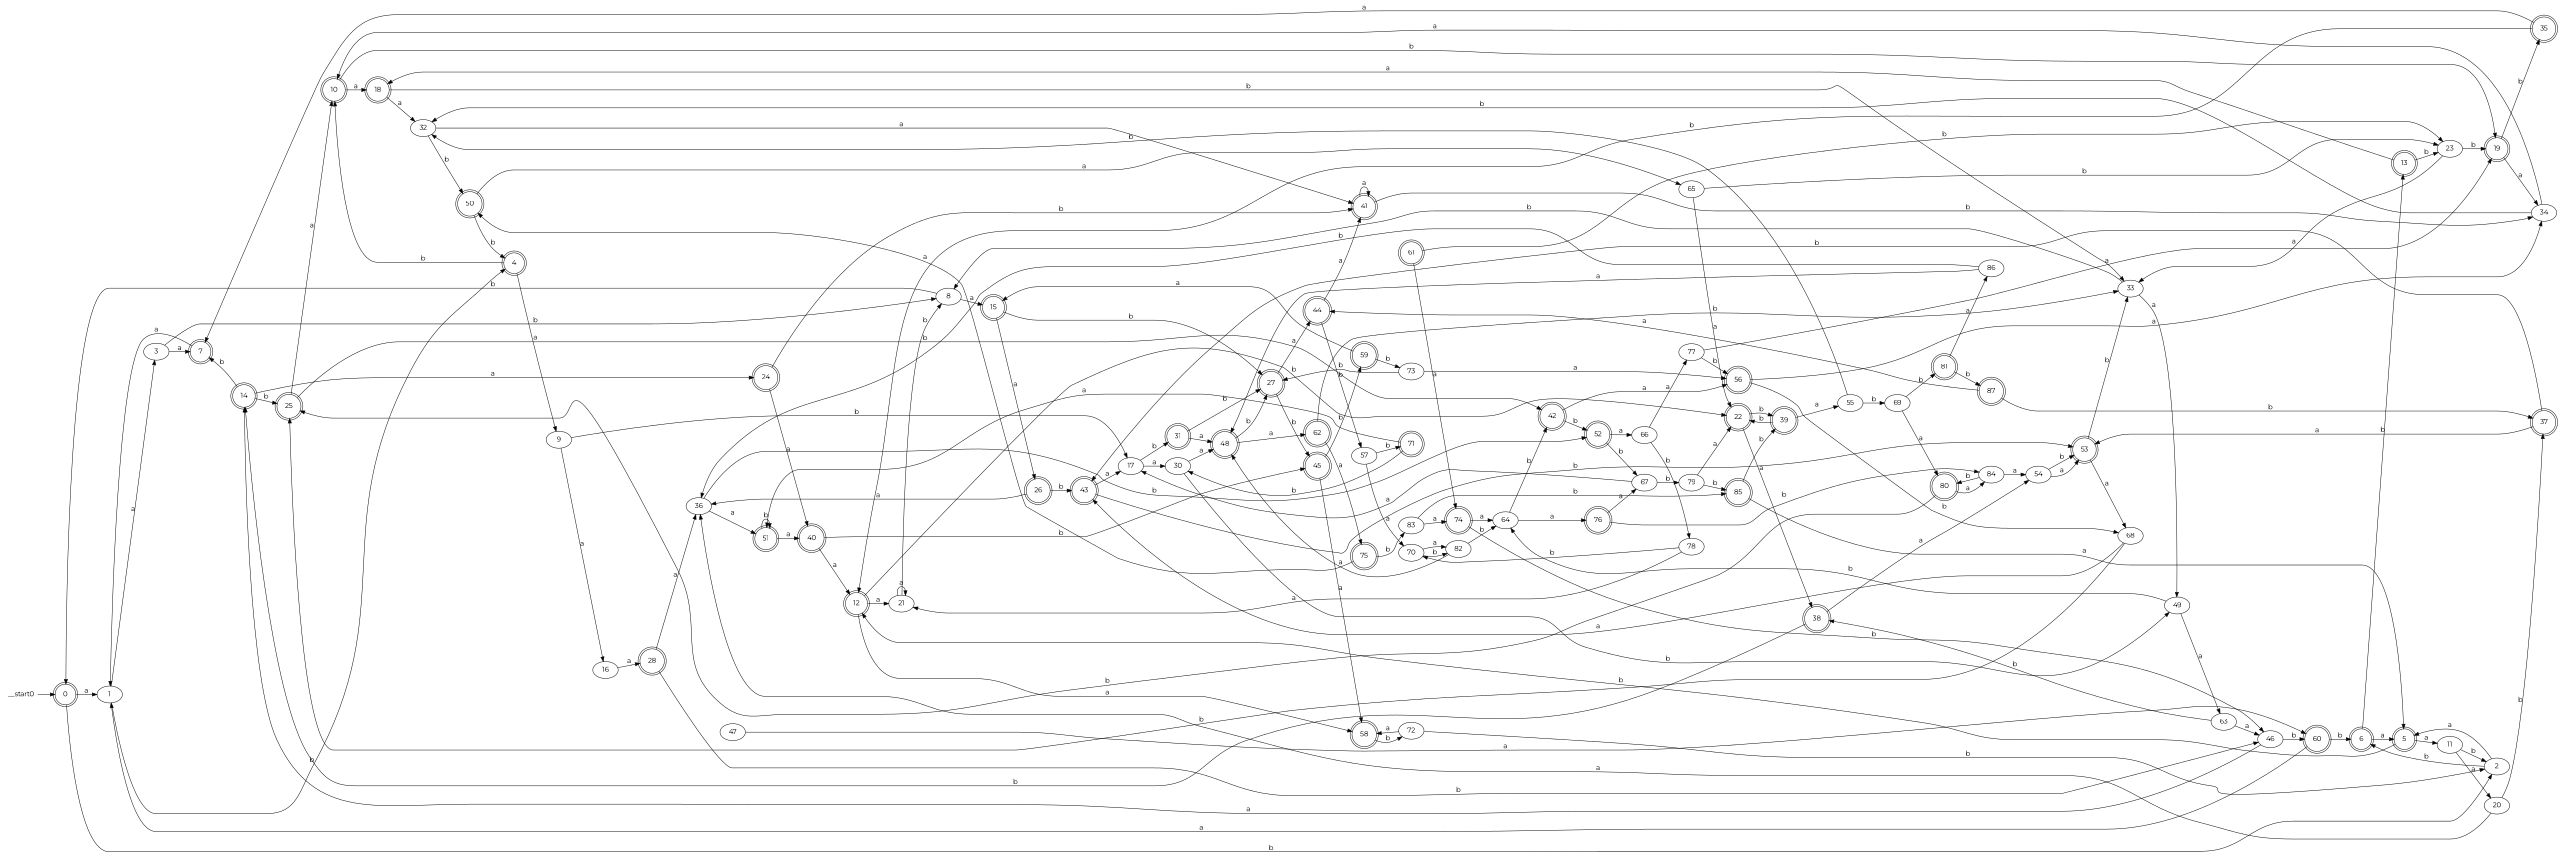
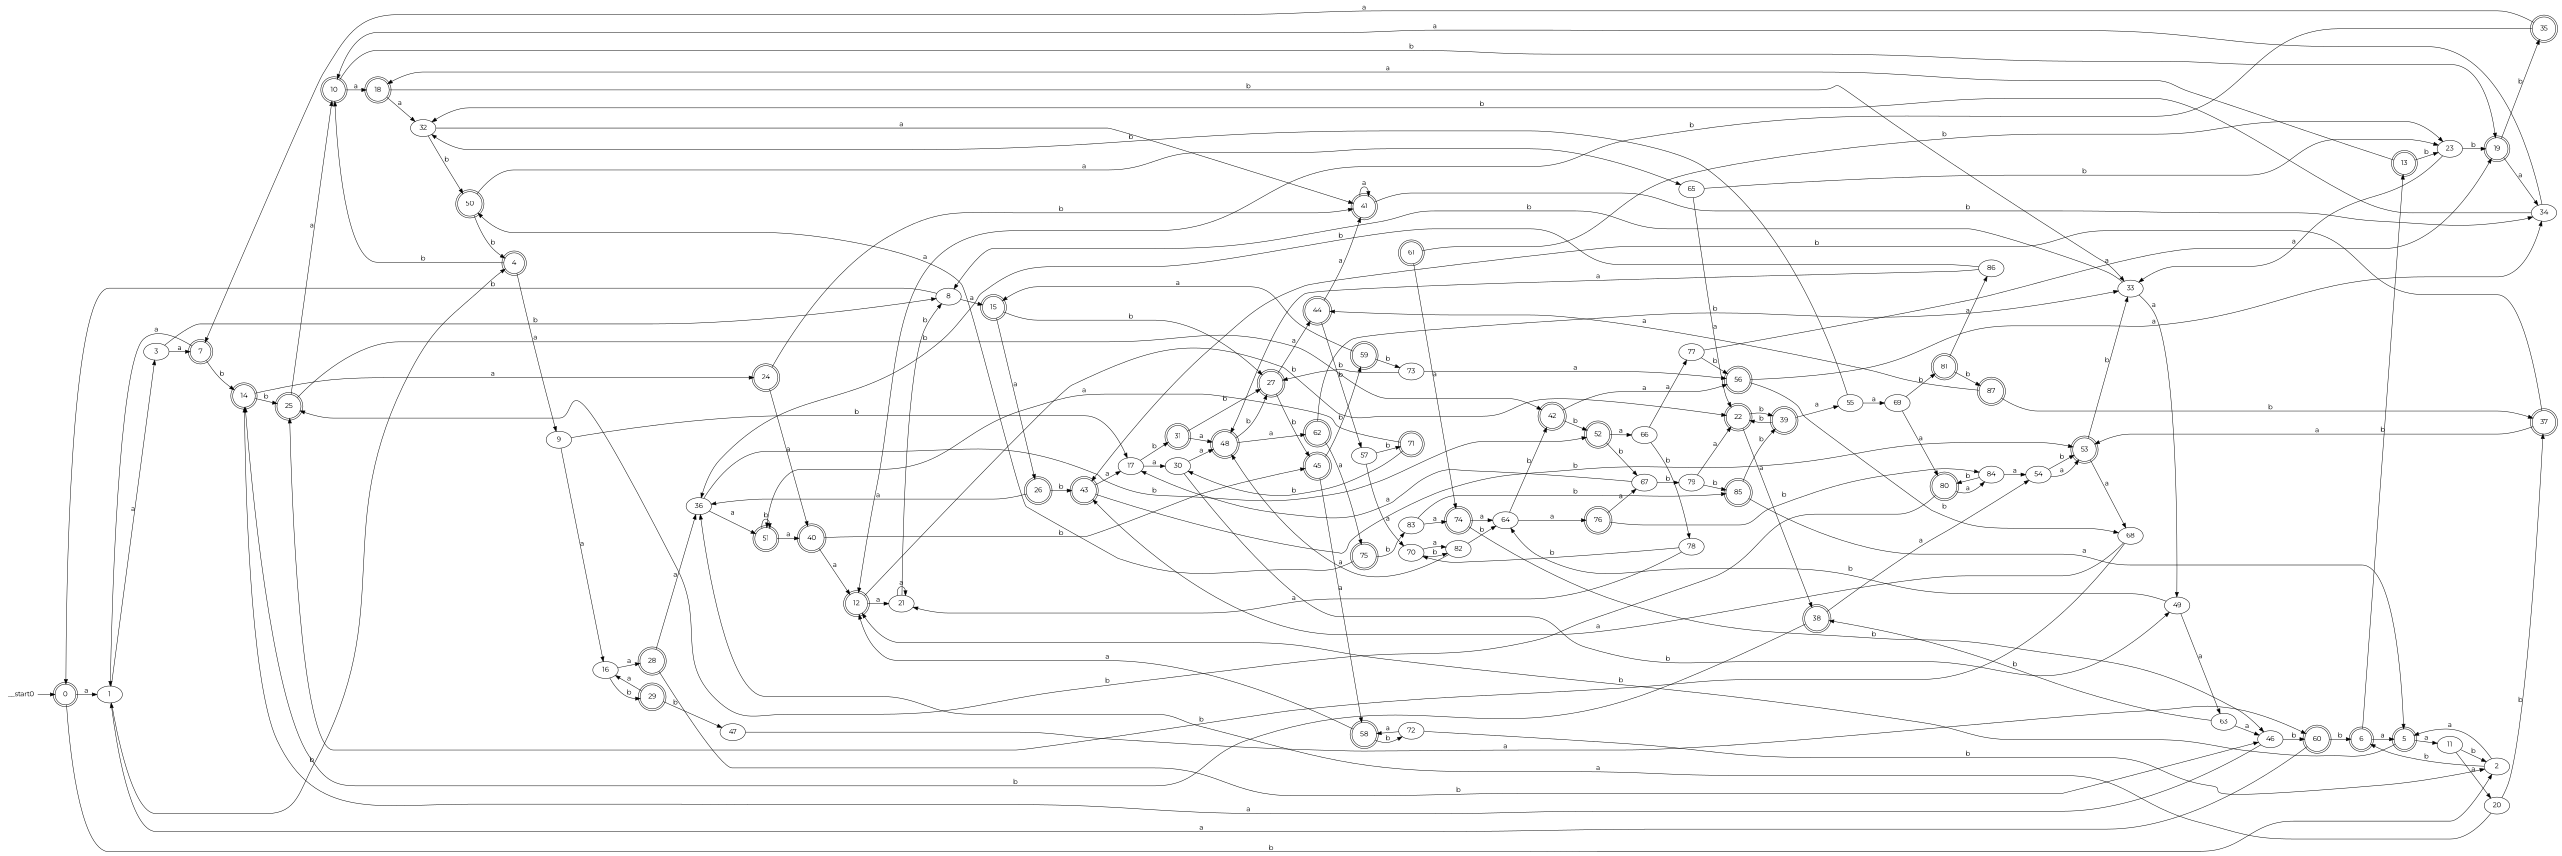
  digraph {
    fontname=Montserrat
    rankdir=LR
    node [fontname=Montserrat shape=doublecircle]
    edge [fontname=Montserrat]
    __start0 [shape=none]
    0
    1 [shape=""]
    2 [shape=""]
    3 [shape=""]
    4
    5
    6
    7
    8 [shape=""]
    9 [shape=""]
    10
    11 [shape=""]
    12
    13
    14
    15
    16 [shape=""]
    17 [shape=""]
    18
    19
    20 [shape=""]
    21 [shape=""]
    22
    23 [shape=""]
    24
    25
    26
    27
    28
+   29
    30 [shape=""]
    31
    32 [shape=""]
    33 [shape=""]
    34 [shape=""]
    35
    36 [shape=""]
    37
    38
    39
    40
    41
    42
    43
    44
    45
    46 [shape=""]
    47 [shape=""]
    48
    49 [shape=""]
    50
    51
    52
    53
    54 [shape=""]
    55 [shape=""]
    56
    57 [shape=""]
    58
    59
    60
    62
    63 [shape=""]
    64 [shape=""]
    65 [shape=""]
    66 [shape=""]
    67 [shape=""]
    68 [shape=""]
    69 [shape=""]
    70 [shape=""]
    71
    72 [shape=""]
    73 [shape=""]
    61
    74
    75
    76
    77 [shape=""]
    78 [shape=""]
    79 [shape=""]
    80
    81
    82 [shape=""]
    83 [shape=""]
    84 [shape=""]
    85
    86 [shape=""]
    87
    __start0 -> 0
    0 -> 1 [label=a]
    0 -> 2 [label=b]
    1 -> 3 [label=a]
    1 -> 4 [label=b]
    2 -> 5 [label=a]
    2 -> 6 [label=b]
    3 -> 7 [label=a]
    3 -> 8 [label=b]
    4 -> 9 [label=a]
    4 -> 10 [label=b]
    5 -> 11 [label=a]
    5 -> 12 [label=b]
    6 -> 5 [label=a]
    6 -> 13 [label=b]
    7 -> 1 [label=a]
-   14 -> 7 [label=b]
+   7 -> 14 [label=b]
    8 -> 0 [label=b]
    8 -> 15 [label=a]
    9 -> 16 [label=a]
    9 -> 17 [label=b]
    10 -> 18 [label=a]
    10 -> 19 [label=b]
    11 -> 2 [label=b]
    11 -> 20 [label=a]
    12 -> 21 [label=a]
    12 -> 22 [label=b]
    13 -> 18 [label=a]
    13 -> 23 [label=b]
    14 -> 24 [label=a]
    14 -> 25 [label=b]
    15 -> 26 [label=a]
    15 -> 27 [label=b]
    16 -> 28 [label=a]
+   16 -> 29 [label=b]
    17 -> 30 [label=a]
    17 -> 31 [label=b]
    18 -> 32 [label=a]
    18 -> 33 [label=b]
    19 -> 34 [label=a]
    19 -> 35 [label=b]
    20 -> 36 [label=a]
    20 -> 37 [label=b]
    21 -> 8 [label=b]
    21 -> 21 [label=a]
    22 -> 38 [label=a]
    22 -> 39 [label=b]
    23 -> 19 [label=b]
    23 -> 33 [label=a]
    24 -> 40 [label=a]
    24 -> 41 [label=b]
    25 -> 10 [label=a]
    25 -> 42 [label=b]
    26 -> 36 [label=a]
    26 -> 43 [label=b]
    27 -> 44 [label=a]
    27 -> 45 [label=b]
    28 -> 36 [label=a]
    28 -> 46 [label=b]
+   29 -> 16 [label=a]
+   29 -> 47 [label=b]
    30 -> 48 [label=a]
    30 -> 49 [label=b]
    31 -> 27 [label=b]
    31 -> 48 [label=a]
    32 -> 41 [label=a]
    32 -> 50 [label=b]
    33 -> 8 [label=b]
    33 -> 49 [label=a]
    34 -> 10 [label=a]
    34 -> 32 [label=b]
    35 -> 7 [label=a]
    35 -> 12 [label=b]
    36 -> 51 [label=a]
    36 -> 52 [label=b]
    37 -> 43 [label=b]
    37 -> 53 [label=a]
    38 -> 14 [label=b]
    38 -> 54 [label=a]
    39 -> 22 [label=b]
    39 -> 55 [label=a]
    40 -> 12 [label=a]
    40 -> 45 [label=b]
    41 -> 34 [label=b]
    41 -> 41 [label=a]
    42 -> 52 [label=b]
    42 -> 56 [label=a]
    43 -> 17 [label=a]
    43 -> 53 [label=b]
    44 -> 41 [label=a]
    44 -> 57 [label=b]
    45 -> 58 [label=a]
    45 -> 59 [label=b]
    46 -> 14 [label=a]
    46 -> 60 [label=b]
    47 -> 60 [label=a]
    48 -> 27 [label=b]
    48 -> 62 [label=a]
    49 -> 63 [label=a]
    49 -> 64 [label=b]
    50 -> 4 [label=b]
    50 -> 65 [label=a]
    51 -> 40 [label=a]
    51 -> 51 [label=b]
    52 -> 66 [label=a]
    52 -> 67 [label=b]
    53 -> 33 [label=b]
    53 -> 68 [label=a]
    54 -> 53 [label=a]
    54 -> 53 [label=b]
    55 -> 32 [label=b]
-   55 -> 69 [label=b]
+   55 -> 69 [label=a]
    56 -> 34 [label=a]
    56 -> 68 [label=b]
    57 -> 70 [label=a]
    57 -> 71 [label=b]
-   12 -> 58 [label=a]
+   58 -> 12 [label=a]
    58 -> 72 [label=b]
    59 -> 15 [label=a]
    59 -> 73 [label=b]
    60 -> 1 [label=a]
    60 -> 6 [label=b]
    62 -> 33 [label=b]
    62 -> 75 [label=a]
    63 -> 38 [label=b]
    63 -> 46 [label=a]
    64 -> 42 [label=b]
    64 -> 76 [label=a]
    65 -> 22 [label=a]
    65 -> 23 [label=b]
    66 -> 77 [label=a]
    66 -> 78 [label=b]
    67 -> 17 [label=a]
    67 -> 79 [label=b]
    68 -> 25 [label=b]
    68 -> 43 [label=a]
    69 -> 80 [label=a]
    69 -> 81 [label=b]
    70 -> 82 [label=a]
    70 -> 82 [label=b]
    71 -> 30 [label=b]
    71 -> 51 [label=a]
    72 -> 2 [label=b]
    72 -> 58 [label=a]
    73 -> 27 [label=b]
    73 -> 56 [label=a]
    61 -> 23 [label=b]
    61 -> 74 [label=a]
    74 -> 46 [label=b]
    74 -> 64 [label=a]
    75 -> 50 [label=a]
    75 -> 83 [label=b]
    76 -> 67 [label=a]
    76 -> 84 [label=b]
    77 -> 19 [label=a]
    77 -> 56 [label=b]
    78 -> 21 [label=a]
    78 -> 70 [label=b]
    79 -> 22 [label=a]
    79 -> 85 [label=b]
    80 -> 25 [label=b]
    80 -> 84 [label=a]
    81 -> 86 [label=a]
    81 -> 87 [label=b]
    82 -> 48 [label=a]
    82 -> 64 [label=b]
    83 -> 74 [label=a]
    83 -> 85 [label=b]
    84 -> 54 [label=a]
    84 -> 80 [label=b]
    85 -> 5 [label=a]
    85 -> 39 [label=b]
    86 -> 36 [label=b]
    86 -> 48 [label=a]
    87 -> 37 [label=b]
    87 -> 44 [label=a]
  }
